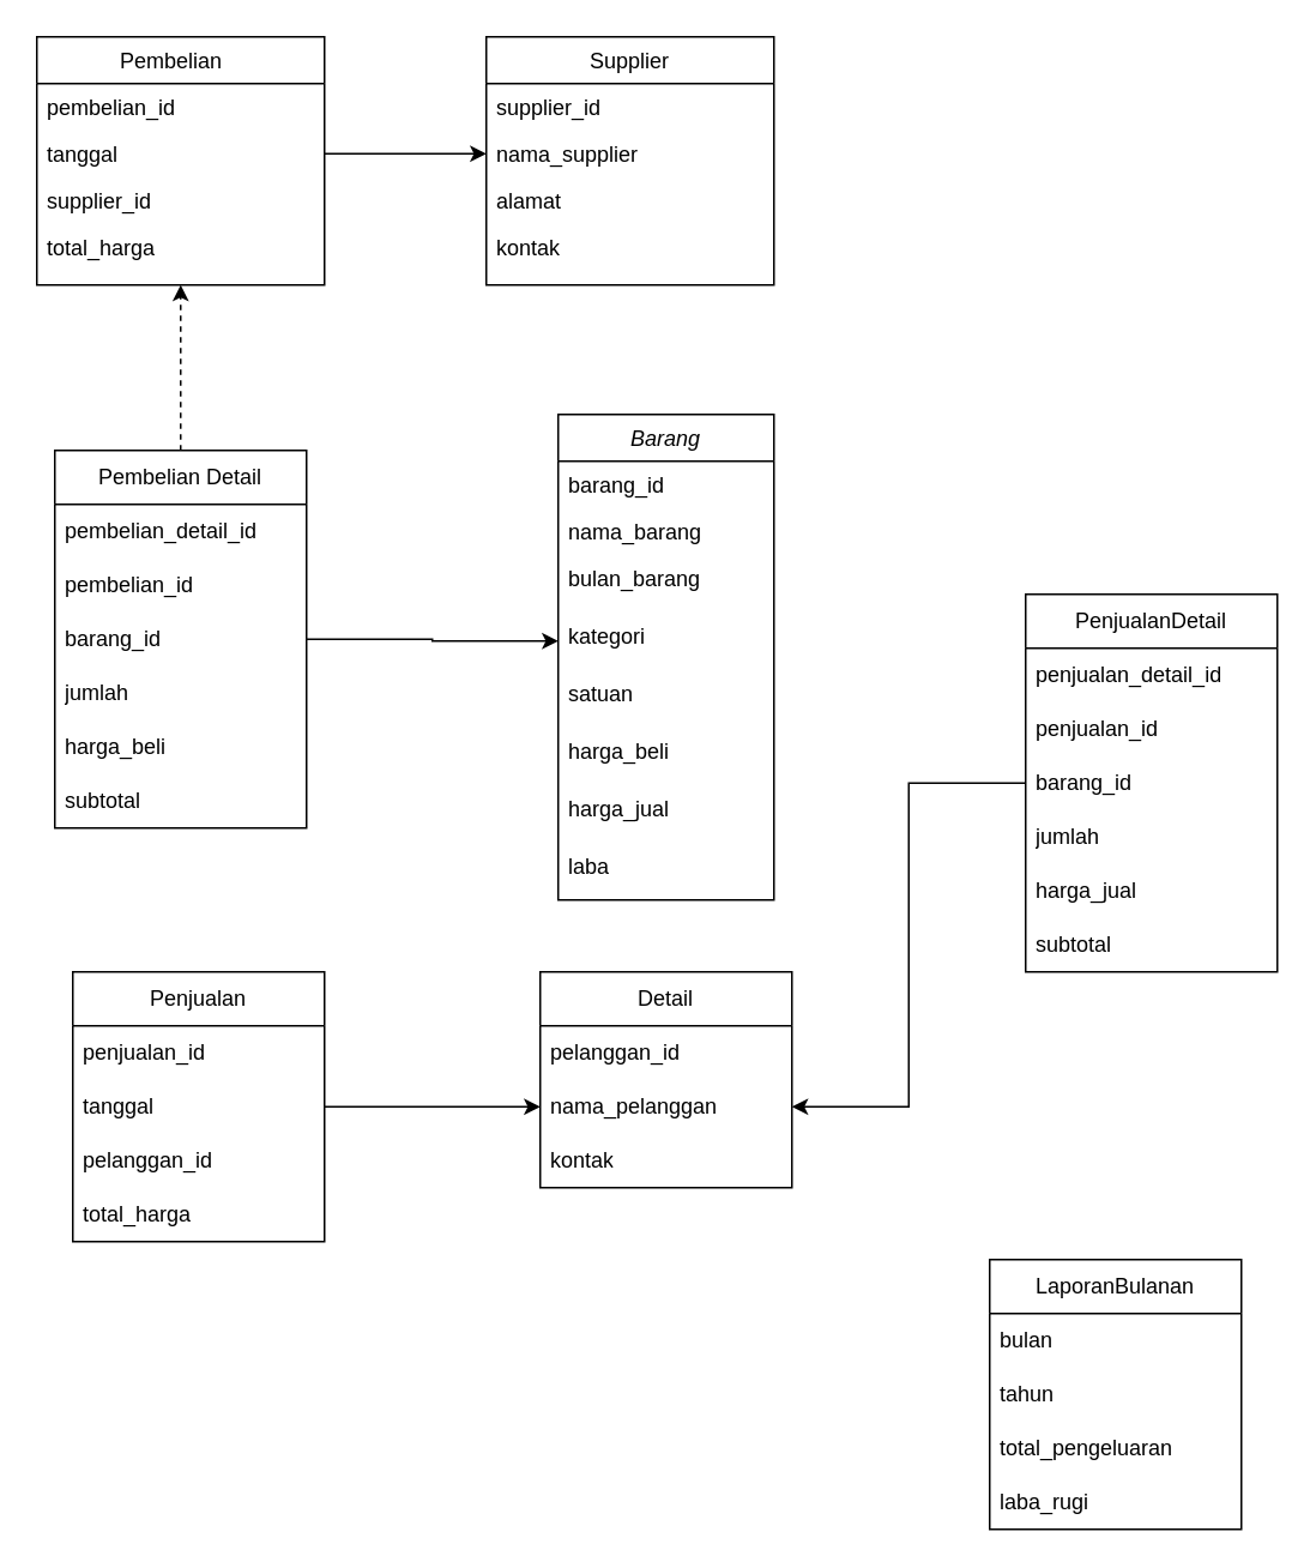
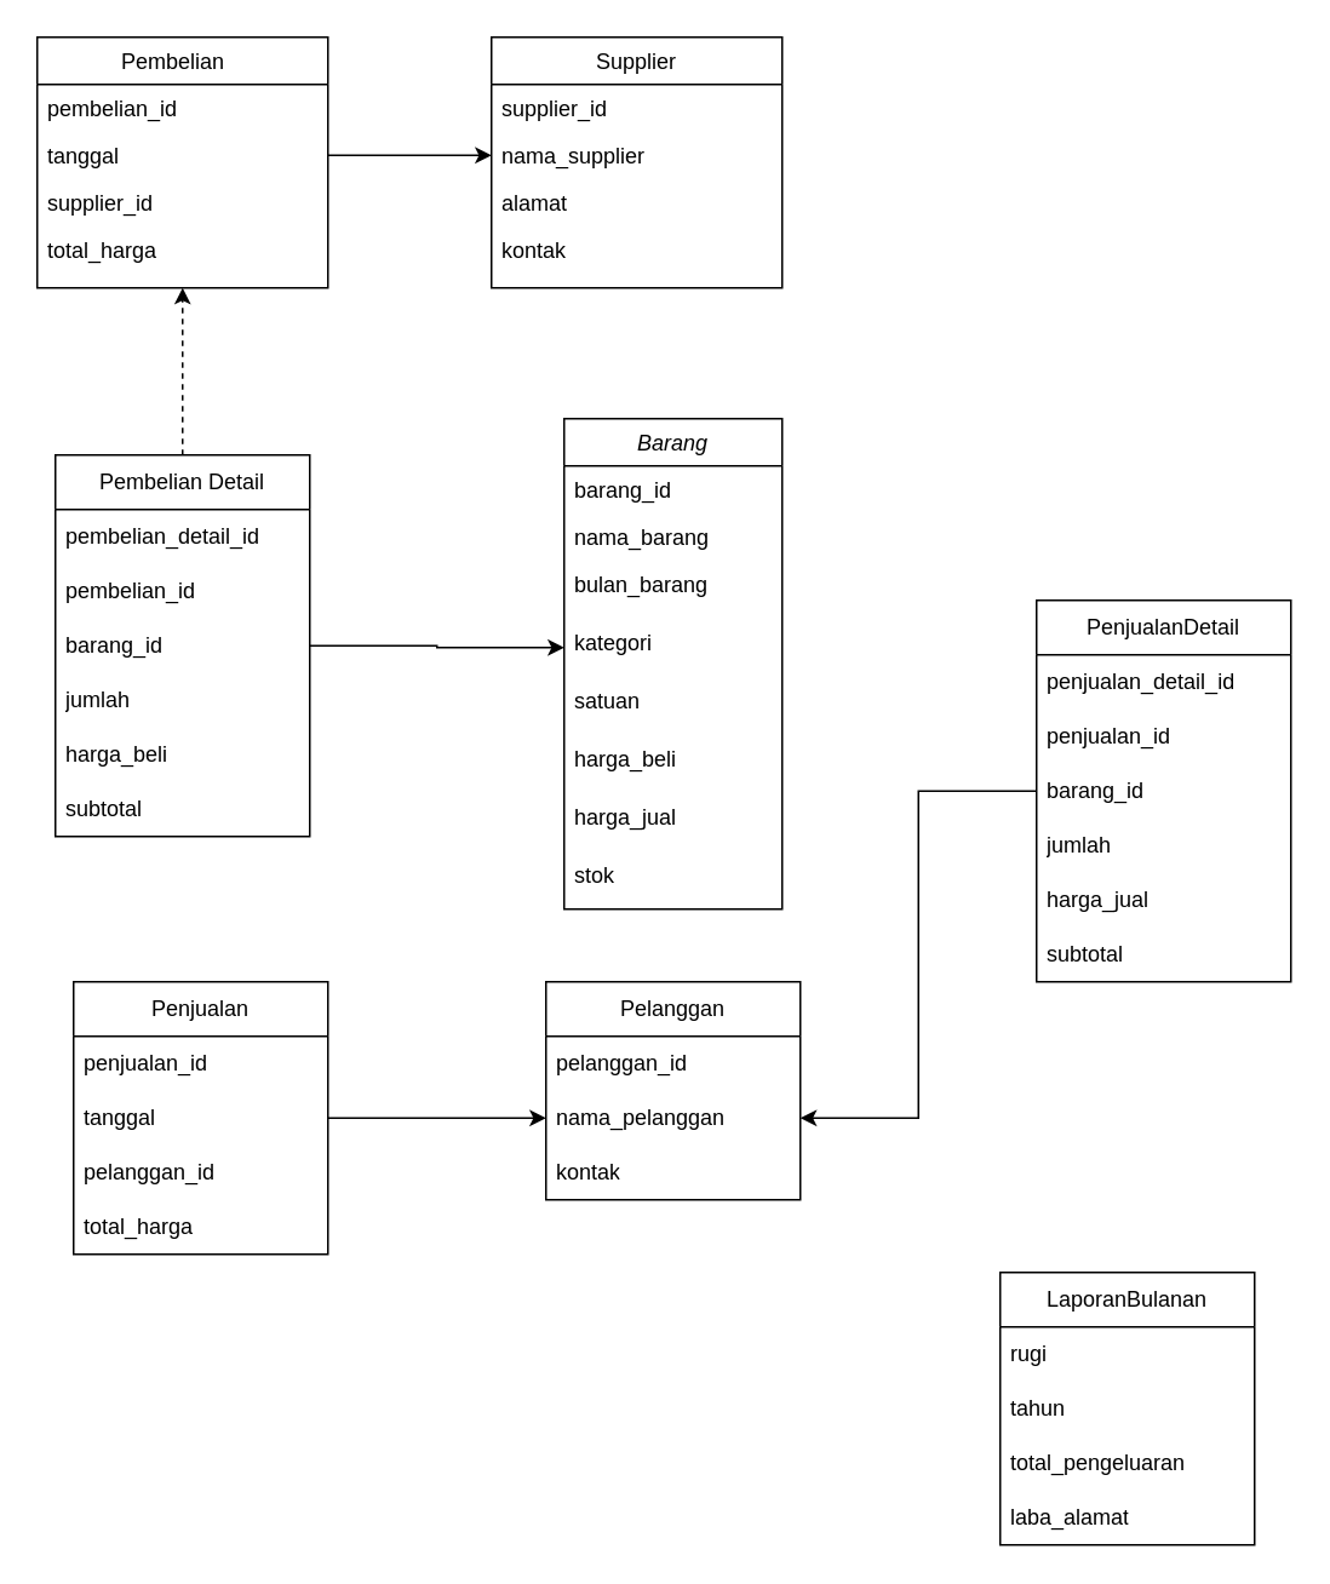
  <mxCell id="0" />
  <mxCell id="1" parent="0" />
  <mxCell id="2" value="Barang" style="swimlane;fontStyle=2;align=center;verticalAlign=top;childLayout=stackLayout;horizontal=1;startSize=26;horizontalStack=0;resizeParent=1;resizeLast=0;collapsible=1;marginBottom=0;rounded=0;shadow=0;strokeWidth=1;" parent="1" vertex="1"><mxGeometry x="310" y="230" width="120" height="270" as="geometry"><mxRectangle x="230" y="140" width="160" height="26" as="alternateBounds" /></mxGeometry></mxCell>
  <mxCell id="3" value="barang_id" style="text;align=left;verticalAlign=top;spacingLeft=4;spacingRight=4;overflow=hidden;rotatable=0;points=[[0,0.5],[1,0.5]];portConstraint=eastwest;" parent="2" vertex="1"><mxGeometry y="26" width="120" height="26" as="geometry" /></mxCell>
  <mxCell id="4" value="nama_barang" style="text;align=left;verticalAlign=top;spacingLeft=4;spacingRight=4;overflow=hidden;rotatable=0;points=[[0,0.5],[1,0.5]];portConstraint=eastwest;rounded=0;shadow=0;html=0;" parent="2" vertex="1"><mxGeometry y="52" width="120" height="26" as="geometry" /></mxCell>
  <mxCell id="5" value="bulan_barang" style="text;align=left;verticalAlign=top;spacingLeft=4;spacingRight=4;overflow=hidden;rotatable=0;points=[[0,0.5],[1,0.5]];portConstraint=eastwest;rounded=0;shadow=0;html=0;" parent="2" vertex="1"><mxGeometry y="78" width="120" height="32" as="geometry" /></mxCell>
  <mxCell id="6" value="kategori" style="text;align=left;verticalAlign=top;spacingLeft=4;spacingRight=4;overflow=hidden;rotatable=0;points=[[0,0.5],[1,0.5]];portConstraint=eastwest;rounded=0;shadow=0;html=0;" parent="2" vertex="1"><mxGeometry y="110" width="120" height="32" as="geometry" /></mxCell>
  <mxCell id="7" value="satuan" style="text;align=left;verticalAlign=top;spacingLeft=4;spacingRight=4;overflow=hidden;rotatable=0;points=[[0,0.5],[1,0.5]];portConstraint=eastwest;rounded=0;shadow=0;html=0;" parent="2" vertex="1"><mxGeometry y="142" width="120" height="32" as="geometry" /></mxCell>
  <mxCell id="8" value="harga_beli" style="text;align=left;verticalAlign=top;spacingLeft=4;spacingRight=4;overflow=hidden;rotatable=0;points=[[0,0.5],[1,0.5]];portConstraint=eastwest;rounded=0;shadow=0;html=0;" parent="2" vertex="1"><mxGeometry y="174" width="120" height="32" as="geometry" /></mxCell>
  <mxCell id="9" value="harga_jual" style="text;align=left;verticalAlign=top;spacingLeft=4;spacingRight=4;overflow=hidden;rotatable=0;points=[[0,0.5],[1,0.5]];portConstraint=eastwest;rounded=0;shadow=0;html=0;" parent="2" vertex="1"><mxGeometry y="206" width="120" height="32" as="geometry" /></mxCell>
- <mxCell id="10" value="laba" style="text;align=left;verticalAlign=top;spacingLeft=4;spacingRight=4;overflow=hidden;rotatable=0;points=[[0,0.5],[1,0.5]];portConstraint=eastwest;rounded=0;shadow=0;html=0;" parent="2" vertex="1"><mxGeometry y="238" width="120" height="32" as="geometry" /></mxCell>
+ <mxCell id="10" value="stok" style="text;align=left;verticalAlign=top;spacingLeft=4;spacingRight=4;overflow=hidden;rotatable=0;points=[[0,0.5],[1,0.5]];portConstraint=eastwest;rounded=0;shadow=0;html=0;" parent="2" vertex="1"><mxGeometry y="238" width="120" height="32" as="geometry" /></mxCell>
  <mxCell id="11" value="Pembelian   " style="swimlane;fontStyle=0;align=center;verticalAlign=top;childLayout=stackLayout;horizontal=1;startSize=26;horizontalStack=0;resizeParent=1;resizeLast=0;collapsible=1;marginBottom=0;rounded=0;shadow=0;strokeWidth=1;" parent="1" vertex="1"><mxGeometry x="20" y="20" width="160" height="138" as="geometry"><mxRectangle x="130" y="380" width="160" height="26" as="alternateBounds" /></mxGeometry></mxCell>
  <mxCell id="12" value="pembelian_id" style="text;align=left;verticalAlign=top;spacingLeft=4;spacingRight=4;overflow=hidden;rotatable=0;points=[[0,0.5],[1,0.5]];portConstraint=eastwest;" parent="11" vertex="1"><mxGeometry y="26" width="160" height="26" as="geometry" /></mxCell>
  <mxCell id="13" value="tanggal" style="text;align=left;verticalAlign=top;spacingLeft=4;spacingRight=4;overflow=hidden;rotatable=0;points=[[0,0.5],[1,0.5]];portConstraint=eastwest;" parent="11" vertex="1"><mxGeometry y="52" width="160" height="26" as="geometry" /></mxCell>
  <mxCell id="14" value="supplier_id" style="text;align=left;verticalAlign=top;spacingLeft=4;spacingRight=4;overflow=hidden;rotatable=0;points=[[0,0.5],[1,0.5]];portConstraint=eastwest;" parent="11" vertex="1"><mxGeometry y="78" width="160" height="26" as="geometry" /></mxCell>
  <mxCell id="15" value="total_harga" style="text;align=left;verticalAlign=top;spacingLeft=4;spacingRight=4;overflow=hidden;rotatable=0;points=[[0,0.5],[1,0.5]];portConstraint=eastwest;" parent="11" vertex="1"><mxGeometry y="104" width="160" height="26" as="geometry" /></mxCell>
  <mxCell id="16" value="Supplier" style="swimlane;fontStyle=0;align=center;verticalAlign=top;childLayout=stackLayout;horizontal=1;startSize=26;horizontalStack=0;resizeParent=1;resizeLast=0;collapsible=1;marginBottom=0;rounded=0;shadow=0;strokeWidth=1;" parent="1" vertex="1"><mxGeometry x="270" y="20" width="160" height="138" as="geometry"><mxRectangle x="550" y="140" width="160" height="26" as="alternateBounds" /></mxGeometry></mxCell>
  <mxCell id="17" value="supplier_id    " style="text;align=left;verticalAlign=top;spacingLeft=4;spacingRight=4;overflow=hidden;rotatable=0;points=[[0,0.5],[1,0.5]];portConstraint=eastwest;" parent="16" vertex="1"><mxGeometry y="26" width="160" height="26" as="geometry" /></mxCell>
  <mxCell id="18" value="nama_supplier" style="text;align=left;verticalAlign=top;spacingLeft=4;spacingRight=4;overflow=hidden;rotatable=0;points=[[0,0.5],[1,0.5]];portConstraint=eastwest;rounded=0;shadow=0;html=0;" parent="16" vertex="1"><mxGeometry y="52" width="160" height="26" as="geometry" /></mxCell>
  <mxCell id="19" value="alamat" style="text;align=left;verticalAlign=top;spacingLeft=4;spacingRight=4;overflow=hidden;rotatable=0;points=[[0,0.5],[1,0.5]];portConstraint=eastwest;rounded=0;shadow=0;html=0;" parent="16" vertex="1"><mxGeometry y="78" width="160" height="26" as="geometry" /></mxCell>
  <mxCell id="20" value="kontak" style="text;align=left;verticalAlign=top;spacingLeft=4;spacingRight=4;overflow=hidden;rotatable=0;points=[[0,0.5],[1,0.5]];portConstraint=eastwest;rounded=0;shadow=0;html=0;" parent="16" vertex="1"><mxGeometry y="104" width="160" height="26" as="geometry" /></mxCell>
  <mxCell id="21" style="edgeStyle=orthogonalEdgeStyle;rounded=0;orthogonalLoop=1;jettySize=auto;html=1;entryX=0.5;entryY=1;entryDx=0;entryDy=0;dashed=1;" edge="1" parent="1" source="22" target="11"><mxGeometry relative="1" as="geometry" /></mxCell>
  <mxCell id="22" value="Pembelian Detail" style="swimlane;fontStyle=0;childLayout=stackLayout;horizontal=1;startSize=30;horizontalStack=0;resizeParent=1;resizeParentMax=0;resizeLast=0;collapsible=1;marginBottom=0;whiteSpace=wrap;html=1;" parent="1" vertex="1"><mxGeometry x="30" y="250" width="140" height="210" as="geometry" /></mxCell>
  <mxCell id="23" value="pembelian_detail_id" style="text;strokeColor=none;fillColor=none;align=left;verticalAlign=middle;spacingLeft=4;spacingRight=4;overflow=hidden;points=[[0,0.5],[1,0.5]];portConstraint=eastwest;rotatable=0;whiteSpace=wrap;html=1;" parent="22" vertex="1"><mxGeometry y="30" width="140" height="30" as="geometry" /></mxCell>
  <mxCell id="24" value="pembelian_id" style="text;strokeColor=none;fillColor=none;align=left;verticalAlign=middle;spacingLeft=4;spacingRight=4;overflow=hidden;points=[[0,0.5],[1,0.5]];portConstraint=eastwest;rotatable=0;whiteSpace=wrap;html=1;" parent="22" vertex="1"><mxGeometry y="60" width="140" height="30" as="geometry" /></mxCell>
  <mxCell id="25" value="barang_id" style="text;strokeColor=none;fillColor=none;align=left;verticalAlign=middle;spacingLeft=4;spacingRight=4;overflow=hidden;points=[[0,0.5],[1,0.5]];portConstraint=eastwest;rotatable=0;whiteSpace=wrap;html=1;" parent="22" vertex="1"><mxGeometry y="90" width="140" height="30" as="geometry" /></mxCell>
  <mxCell id="26" value="jumlah" style="text;strokeColor=none;fillColor=none;align=left;verticalAlign=middle;spacingLeft=4;spacingRight=4;overflow=hidden;points=[[0,0.5],[1,0.5]];portConstraint=eastwest;rotatable=0;whiteSpace=wrap;html=1;" parent="22" vertex="1"><mxGeometry y="120" width="140" height="30" as="geometry" /></mxCell>
  <mxCell id="27" value="harga_beli" style="text;strokeColor=none;fillColor=none;align=left;verticalAlign=middle;spacingLeft=4;spacingRight=4;overflow=hidden;points=[[0,0.5],[1,0.5]];portConstraint=eastwest;rotatable=0;whiteSpace=wrap;html=1;" parent="22" vertex="1"><mxGeometry y="150" width="140" height="30" as="geometry" /></mxCell>
  <mxCell id="28" value="subtotal" style="text;strokeColor=none;fillColor=none;align=left;verticalAlign=middle;spacingLeft=4;spacingRight=4;overflow=hidden;points=[[0,0.5],[1,0.5]];portConstraint=eastwest;rotatable=0;whiteSpace=wrap;html=1;" parent="22" vertex="1"><mxGeometry y="180" width="140" height="30" as="geometry" /></mxCell>
  <mxCell id="29" value="Penjualan" style="swimlane;fontStyle=0;childLayout=stackLayout;horizontal=1;startSize=30;horizontalStack=0;resizeParent=1;resizeParentMax=0;resizeLast=0;collapsible=1;marginBottom=0;whiteSpace=wrap;html=1;" parent="1" vertex="1"><mxGeometry x="40" y="540" width="140" height="150" as="geometry" /></mxCell>
  <mxCell id="30" value="penjualan_id" style="text;strokeColor=none;fillColor=none;align=left;verticalAlign=middle;spacingLeft=4;spacingRight=4;overflow=hidden;points=[[0,0.5],[1,0.5]];portConstraint=eastwest;rotatable=0;whiteSpace=wrap;html=1;" parent="29" vertex="1"><mxGeometry y="30" width="140" height="30" as="geometry" /></mxCell>
  <mxCell id="31" value="tanggal" style="text;strokeColor=none;fillColor=none;align=left;verticalAlign=middle;spacingLeft=4;spacingRight=4;overflow=hidden;points=[[0,0.5],[1,0.5]];portConstraint=eastwest;rotatable=0;whiteSpace=wrap;html=1;" parent="29" vertex="1"><mxGeometry y="60" width="140" height="30" as="geometry" /></mxCell>
  <mxCell id="32" value="pelanggan_id" style="text;strokeColor=none;fillColor=none;align=left;verticalAlign=middle;spacingLeft=4;spacingRight=4;overflow=hidden;points=[[0,0.5],[1,0.5]];portConstraint=eastwest;rotatable=0;whiteSpace=wrap;html=1;" parent="29" vertex="1"><mxGeometry y="90" width="140" height="30" as="geometry" /></mxCell>
  <mxCell id="33" value="total_harga" style="text;strokeColor=none;fillColor=none;align=left;verticalAlign=middle;spacingLeft=4;spacingRight=4;overflow=hidden;points=[[0,0.5],[1,0.5]];portConstraint=eastwest;rotatable=0;whiteSpace=wrap;html=1;" parent="29" vertex="1"><mxGeometry y="120" width="140" height="30" as="geometry" /></mxCell>
- <mxCell id="34" value="Detail" style="swimlane;fontStyle=0;childLayout=stackLayout;horizontal=1;startSize=30;horizontalStack=0;resizeParent=1;resizeParentMax=0;resizeLast=0;collapsible=1;marginBottom=0;whiteSpace=wrap;html=1;" parent="1" vertex="1"><mxGeometry x="300" y="540" width="140" height="120" as="geometry" /></mxCell>
+ <mxCell id="34" value="Pelanggan" style="swimlane;fontStyle=0;childLayout=stackLayout;horizontal=1;startSize=30;horizontalStack=0;resizeParent=1;resizeParentMax=0;resizeLast=0;collapsible=1;marginBottom=0;whiteSpace=wrap;html=1;" parent="1" vertex="1"><mxGeometry x="300" y="540" width="140" height="120" as="geometry" /></mxCell>
  <mxCell id="35" value="pelanggan_id" style="text;strokeColor=none;fillColor=none;align=left;verticalAlign=middle;spacingLeft=4;spacingRight=4;overflow=hidden;points=[[0,0.5],[1,0.5]];portConstraint=eastwest;rotatable=0;whiteSpace=wrap;html=1;" parent="34" vertex="1"><mxGeometry y="30" width="140" height="30" as="geometry" /></mxCell>
  <mxCell id="36" value="nama_pelanggan" style="text;strokeColor=none;fillColor=none;align=left;verticalAlign=middle;spacingLeft=4;spacingRight=4;overflow=hidden;points=[[0,0.5],[1,0.5]];portConstraint=eastwest;rotatable=0;whiteSpace=wrap;html=1;" parent="34" vertex="1"><mxGeometry y="60" width="140" height="30" as="geometry" /></mxCell>
  <mxCell id="37" value="kontak" style="text;strokeColor=none;fillColor=none;align=left;verticalAlign=middle;spacingLeft=4;spacingRight=4;overflow=hidden;points=[[0,0.5],[1,0.5]];portConstraint=eastwest;rotatable=0;whiteSpace=wrap;html=1;" parent="34" vertex="1"><mxGeometry y="90" width="140" height="30" as="geometry" /></mxCell>
  <mxCell id="38" value="PenjualanDetail" style="swimlane;fontStyle=0;childLayout=stackLayout;horizontal=1;startSize=30;horizontalStack=0;resizeParent=1;resizeParentMax=0;resizeLast=0;collapsible=1;marginBottom=0;whiteSpace=wrap;html=1;" parent="1" vertex="1"><mxGeometry x="570" y="330" width="140" height="210" as="geometry" /></mxCell>
  <mxCell id="39" value="penjualan_detail_id" style="text;strokeColor=none;fillColor=none;align=left;verticalAlign=middle;spacingLeft=4;spacingRight=4;overflow=hidden;points=[[0,0.5],[1,0.5]];portConstraint=eastwest;rotatable=0;whiteSpace=wrap;html=1;" parent="38" vertex="1"><mxGeometry y="30" width="140" height="30" as="geometry" /></mxCell>
  <mxCell id="40" value="penjualan_id" style="text;strokeColor=none;fillColor=none;align=left;verticalAlign=middle;spacingLeft=4;spacingRight=4;overflow=hidden;points=[[0,0.5],[1,0.5]];portConstraint=eastwest;rotatable=0;whiteSpace=wrap;html=1;" parent="38" vertex="1"><mxGeometry y="60" width="140" height="30" as="geometry" /></mxCell>
  <mxCell id="41" value="barang_id" style="text;strokeColor=none;fillColor=none;align=left;verticalAlign=middle;spacingLeft=4;spacingRight=4;overflow=hidden;points=[[0,0.5],[1,0.5]];portConstraint=eastwest;rotatable=0;whiteSpace=wrap;html=1;" parent="38" vertex="1"><mxGeometry y="90" width="140" height="30" as="geometry" /></mxCell>
  <mxCell id="42" value="jumlah" style="text;strokeColor=none;fillColor=none;align=left;verticalAlign=middle;spacingLeft=4;spacingRight=4;overflow=hidden;points=[[0,0.5],[1,0.5]];portConstraint=eastwest;rotatable=0;whiteSpace=wrap;html=1;" parent="38" vertex="1"><mxGeometry y="120" width="140" height="30" as="geometry" /></mxCell>
  <mxCell id="43" value="harga_jual" style="text;strokeColor=none;fillColor=none;align=left;verticalAlign=middle;spacingLeft=4;spacingRight=4;overflow=hidden;points=[[0,0.5],[1,0.5]];portConstraint=eastwest;rotatable=0;whiteSpace=wrap;html=1;" parent="38" vertex="1"><mxGeometry y="150" width="140" height="30" as="geometry" /></mxCell>
  <mxCell id="44" value="subtotal" style="text;strokeColor=none;fillColor=none;align=left;verticalAlign=middle;spacingLeft=4;spacingRight=4;overflow=hidden;points=[[0,0.5],[1,0.5]];portConstraint=eastwest;rotatable=0;whiteSpace=wrap;html=1;" parent="38" vertex="1"><mxGeometry y="180" width="140" height="30" as="geometry" /></mxCell>
  <mxCell id="45" value="LaporanBulanan" style="swimlane;fontStyle=0;childLayout=stackLayout;horizontal=1;startSize=30;horizontalStack=0;resizeParent=1;resizeParentMax=0;resizeLast=0;collapsible=1;marginBottom=0;whiteSpace=wrap;html=1;" parent="1" vertex="1"><mxGeometry x="550" y="700" width="140" height="150" as="geometry" /></mxCell>
- <mxCell id="46" value="bulan" style="text;strokeColor=none;fillColor=none;align=left;verticalAlign=middle;spacingLeft=4;spacingRight=4;overflow=hidden;points=[[0,0.5],[1,0.5]];portConstraint=eastwest;rotatable=0;whiteSpace=wrap;html=1;" parent="45" vertex="1"><mxGeometry y="30" width="140" height="30" as="geometry" /></mxCell>
+ <mxCell id="46" value="rugi" style="text;strokeColor=none;fillColor=none;align=left;verticalAlign=middle;spacingLeft=4;spacingRight=4;overflow=hidden;points=[[0,0.5],[1,0.5]];portConstraint=eastwest;rotatable=0;whiteSpace=wrap;html=1;" parent="45" vertex="1"><mxGeometry y="30" width="140" height="30" as="geometry" /></mxCell>
  <mxCell id="47" value="tahun" style="text;strokeColor=none;fillColor=none;align=left;verticalAlign=middle;spacingLeft=4;spacingRight=4;overflow=hidden;points=[[0,0.5],[1,0.5]];portConstraint=eastwest;rotatable=0;whiteSpace=wrap;html=1;" parent="45" vertex="1"><mxGeometry y="60" width="140" height="30" as="geometry" /></mxCell>
  <mxCell id="48" value="total_pengeluaran" style="text;strokeColor=none;fillColor=none;align=left;verticalAlign=middle;spacingLeft=4;spacingRight=4;overflow=hidden;points=[[0,0.5],[1,0.5]];portConstraint=eastwest;rotatable=0;whiteSpace=wrap;html=1;" parent="45" vertex="1"><mxGeometry y="90" width="140" height="30" as="geometry" /></mxCell>
- <mxCell id="49" value="laba_rugi" style="text;strokeColor=none;fillColor=none;align=left;verticalAlign=middle;spacingLeft=4;spacingRight=4;overflow=hidden;points=[[0,0.5],[1,0.5]];portConstraint=eastwest;rotatable=0;whiteSpace=wrap;html=1;" parent="45" vertex="1"><mxGeometry y="120" width="140" height="30" as="geometry" /></mxCell>
+ <mxCell id="49" value="laba_alamat" style="text;strokeColor=none;fillColor=none;align=left;verticalAlign=middle;spacingLeft=4;spacingRight=4;overflow=hidden;points=[[0,0.5],[1,0.5]];portConstraint=eastwest;rotatable=0;whiteSpace=wrap;html=1;" parent="45" vertex="1"><mxGeometry y="120" width="140" height="30" as="geometry" /></mxCell>
  <mxCell id="50" style="edgeStyle=orthogonalEdgeStyle;rounded=0;orthogonalLoop=1;jettySize=auto;html=1;entryX=0;entryY=0.5;entryDx=0;entryDy=0;" edge="1" parent="1" source="13" target="18"><mxGeometry relative="1" as="geometry" /></mxCell>
  <mxCell id="51" style="edgeStyle=orthogonalEdgeStyle;rounded=0;orthogonalLoop=1;jettySize=auto;html=1;entryX=0;entryY=0.5;entryDx=0;entryDy=0;" edge="1" parent="1" source="25" target="6"><mxGeometry relative="1" as="geometry" /></mxCell>
  <mxCell id="52" style="edgeStyle=orthogonalEdgeStyle;rounded=0;orthogonalLoop=1;jettySize=auto;html=1;entryX=0;entryY=0.5;entryDx=0;entryDy=0;" edge="1" parent="1" source="31" target="36"><mxGeometry relative="1" as="geometry" /></mxCell>
  <mxCell id="53" style="edgeStyle=orthogonalEdgeStyle;rounded=0;orthogonalLoop=1;jettySize=auto;html=1;" edge="1" parent="1" source="41" target="36"><mxGeometry relative="1" as="geometry" /></mxCell>
